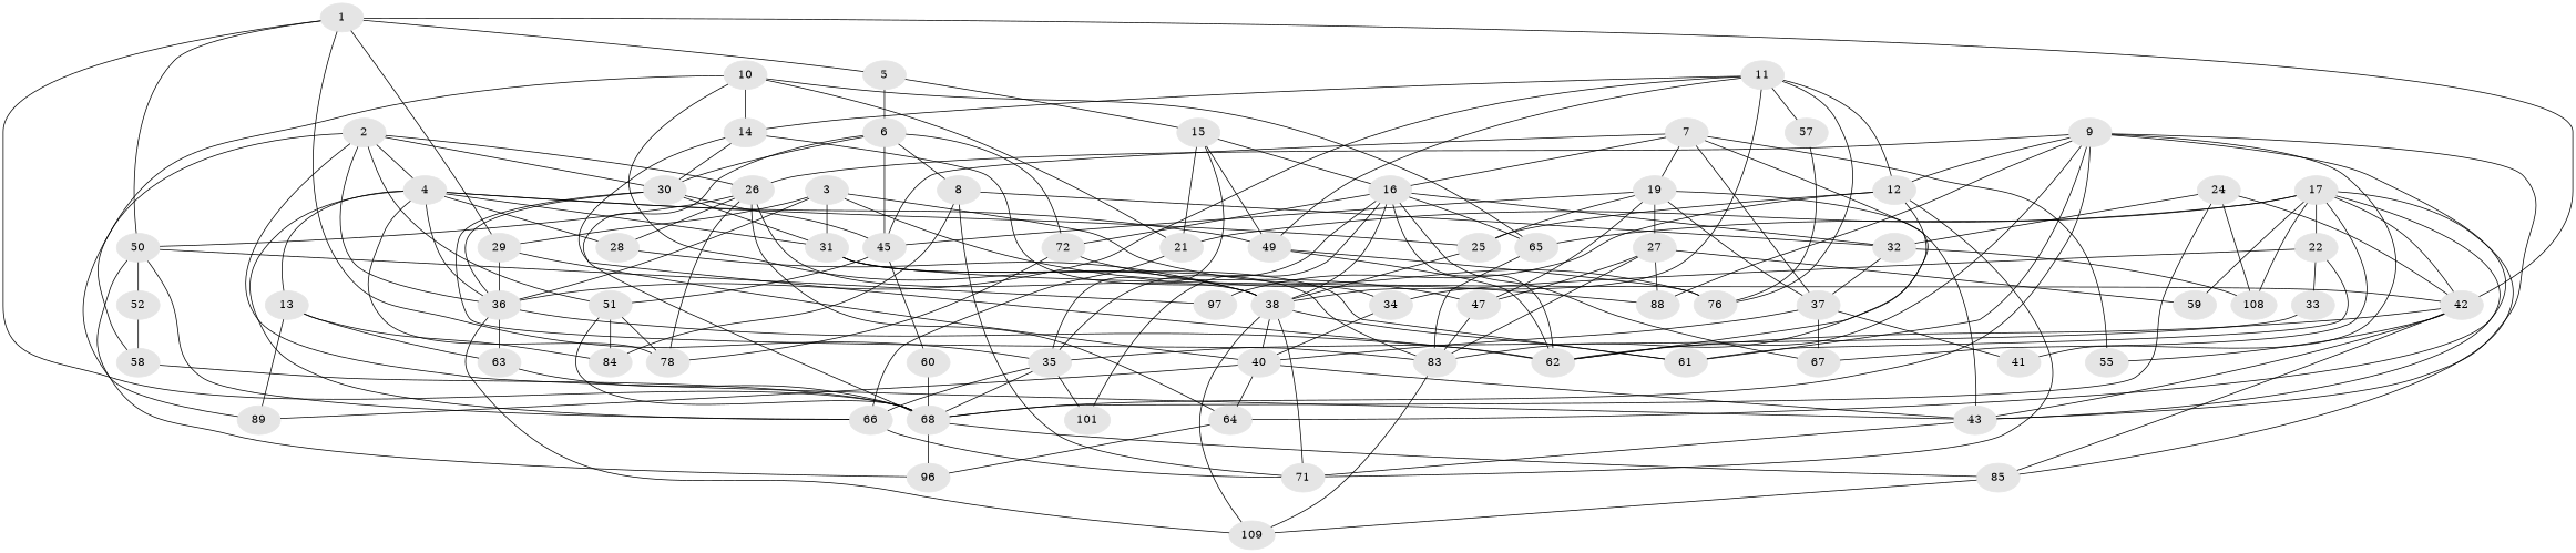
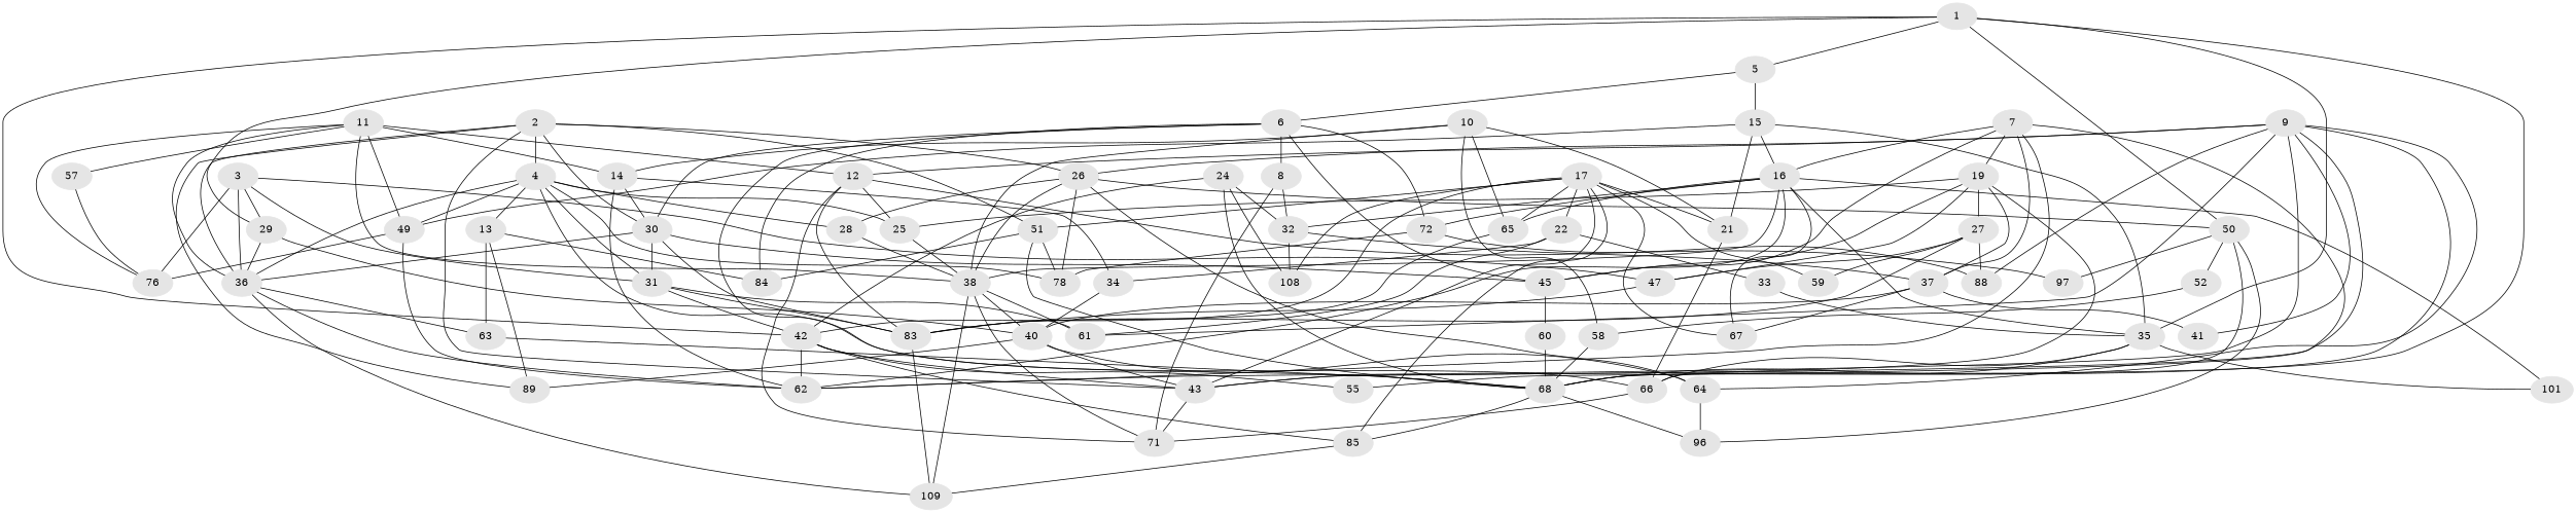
  graph {
    node [color=gray90 style=filled]
    1 [super="+73"]
    5
    29
    35 [super="+39"]
    42 [super="+81"]
    50 [super="+95"]
    68 [super="+106"]
    6 [super="+20"]
    15 [super="+93"]
    36 [super="+79"]
    40 [super="+102"]
    66 [super="+70"]
    101
    43 [super="+98"]
    55
    62 [super="+77"]
    85
    97
    52
    96
    2 [super="+80"]
    4 [super="+23"]
    26
    30 [super="+44"]
    51
    89
    31 [super="+69"]
    13 [super="+18"]
    25
    28
    49 [super="+75"]
    78 [super="+92"]
    64
    38 [super="+87"]
    45
    83 [super="+107"]
    63
    109
    71 [super="+103"]
    84
    3 [super="+53"]
    47
    76 [super="+104"]
    61 [super="+91"]
    8
    72
    16 [super="+99"]
    21
    32 [super="+110"]
    60
    88
    7 [super="+54"]
    19 [super="+74"]
    37 [super="+46"]
    65 [super="+105"]
    67
    27 [super="+82"]
    41
    108
    9 [super="+86"]
    12 [super="+94"]
    10 [super="+90"]
    14 [super="+48"]
    58
    34
    11 [super="+56"]
    57
    17 [super="+100"]
    22
    59
    33
    24
    1 -- 5
    1 -- 29
    1 -- 35
    1 -- 42
    1 -- 50
    1 -- 68
    5 -- 6
    5 -- 15
    29 -- 36
    29 -- 40
    35 -- 68
    35 -- 66
    35 -- 101
    42 -- 43
    42 -- 55
    42 -- 62
    42 -- 85
    50 -- 66
    50 -- 97
    50 -- 52
    50 -- 96
    68 -- 85
    68 -- 96
    6 -- 68
    6 -- 30
    6 -- 45
-   8 -- 84
+   6 -- 84
    6 -- 8
    6 -- 72
    15 -- 35
    15 -- 49
    15 -- 16
    15 -- 21
    36 -- 62
    36 -- 63
    36 -- 109
    40 -- 43
    40 -- 89
    40 -- 64
    66 -- 71
    43 -- 71
    85 -- 109
    52 -- 58
    2 -- 36
    2 -- 43
    2 -- 4
    2 -- 26
    2 -- 30
    2 -- 51
    2 -- 89
    4 -- 36
    4 -- 66
    4 -- 31
    4 -- 13
    4 -- 25
    4 -- 28
    4 -- 49
    4 -- 78
    26 -- 50
    26 -- 28
    26 -- 78
    26 -- 64
    26 -- 38
    30 -- 36
    30 -- 31
    30 -- 45
    30 -- 83
    51 -- 68
    51 -- 78
    51 -- 84
    31 -- 42
    31 -- 83
    31 -- 61
    13 -- 89
    13 -- 63
    13 -- 84
    25 -- 38
    28 -- 38
    49 -- 62
    49 -- 76
    64 -- 96
    38 -- 40
    38 -- 109
    38 -- 71
    38 -- 61
    45 -- 60
    83 -- 109
    63 -- 68
    3 -- 29
    3 -- 36 [weight=2]
    3 -- 31
    3 -- 47
    3 -- 76 [weight=2]
    47 -- 83
    8 -- 71
    8 -- 32
    72 -- 78
    72 -- 88
    16 -- 35
    16 -- 101
    16 -- 62
    16 -- 38
    16 -- 72
    16 -- 32
    16 -- 65
    16 -- 67
    21 -- 66
    32 -- 37
    32 -- 108
    60 -- 68
    7 -- 55
    7 -- 62
    7 -- 45
    7 -- 16
    7 -- 19
    7 -- 37
    19 -- 43
    19 -- 25
    19 -- 45
    19 -- 47
    19 -- 37
    19 -- 27
    37 -- 40
    37 -- 67
    37 -- 41 [weight=2]
    65 -- 83
    27 -- 83
    27 -- 47
    27 -- 88
    27 -- 59
    9 -- 68
    9 -- 43
    9 -- 62
    9 -- 26
    9 -- 64
    9 -- 61
    9 -- 88
    9 -- 41
    9 -- 12
    12 -- 97
    12 -- 25
    12 -- 83
    12 -- 71
    10 -- 38
    10 -- 21
    10 -- 65
    10 -- 14
    10 -- 58
    14 -- 62
    14 -- 30
    14 -- 34
    58 -- 68
    34 -- 40
    11 -- 36
    11 -- 49
    11 -- 38
    11 -- 76
    11 -- 12
    11 -- 14
    11 -- 57
    57 -- 76
    17 -- 42
    17 -- 43
    17 -- 85
-   45 -- 51
+   17 -- 51
    17 -- 21
    17 -- 65
    17 -- 67
    17 -- 108
    17 -- 22
    17 -- 59
    22 -- 61
    22 -- 34
    22 -- 33
    33 -- 35
    24 -- 42
    24 -- 68
    24 -- 32
    24 -- 108
  }
